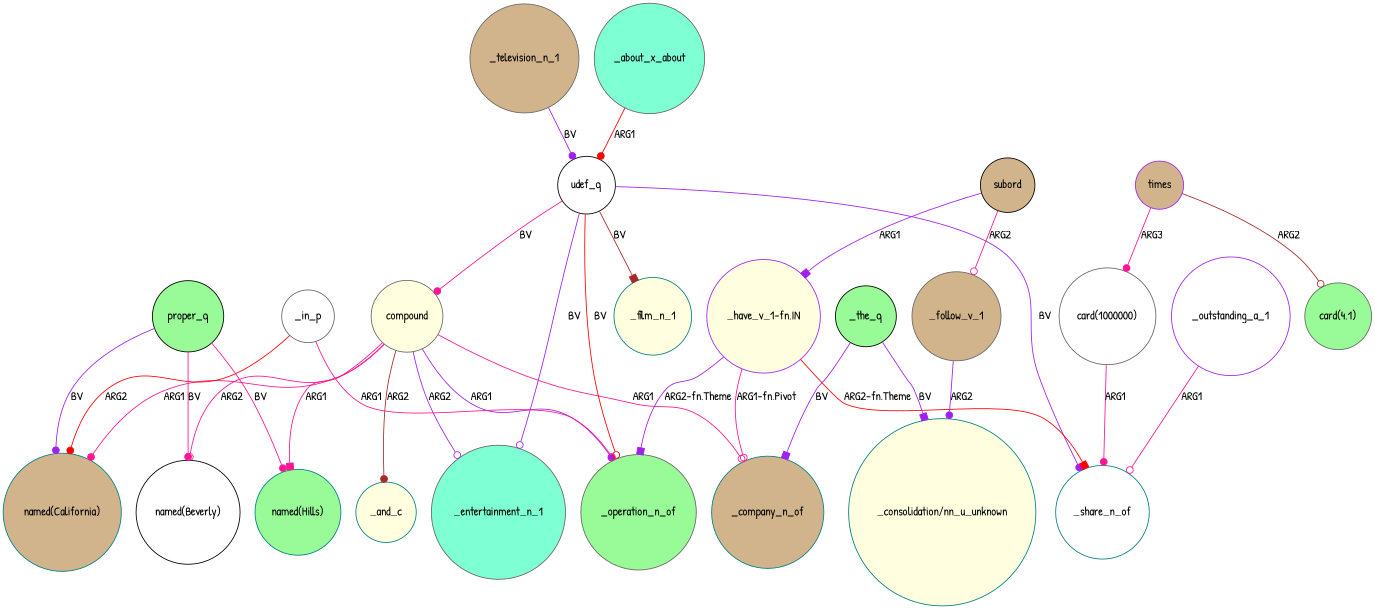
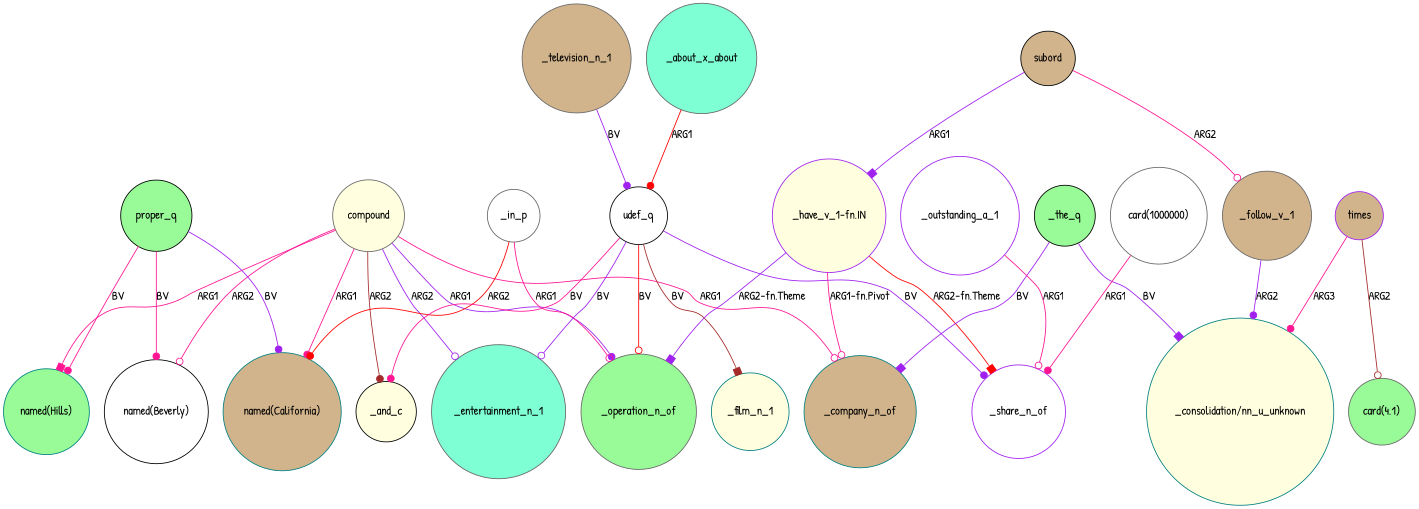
  digraph {
    fontname="Patrick Hand"
    node [color=gray40 fillcolor=tan fontname="Patrick Hand" shape=circle style=filled]
    edge [arrowhead=dot color=deeppink fontname="Patrick Hand"]
    compound [fillcolor=lightyellow]
    _operation_n_of [fillcolor=palegreen]
    "named(California)" [color=teal]
    "named(Hills)" [color=teal fillcolor=palegreen]
    _entertainment_n_1 [fillcolor=aquamarine]
    _company_n_of [color=teal]
    "named(Beverly)" [color=black fillcolor=white]
-   _and_c [color=teal fillcolor=lightyellow]
+   _and_c [color=black fillcolor=lightyellow]
    _in_p [fillcolor=white]
    udef_q [color=black fillcolor=white]
-   _share_n_of [color=teal fillcolor=white]
+   _share_n_of [color=purple fillcolor=white]
    _film_n_1 [color=teal fillcolor=lightyellow]
    _television_n_1
    proper_q [color=black fillcolor=palegreen]
    subord [color=black]
    _follow_v_1
    "_have_v_1-fn.IN" [color=purple fillcolor=lightyellow]
    "_consolidation/nn_u_unknown" [color=teal fillcolor=lightyellow]
    n19 [fillcolor=aquamarine label=_about_x_about]
    _the_q [color=black fillcolor=palegreen]
    _outstanding_a_1 [color=purple fillcolor=white]
    times [color=purple]
    "card(4.1)" [fillcolor=palegreen]
    "card(1000000)" [fillcolor=white]
    compound -> _operation_n_of [color=purple label=ARG1]
    compound -> "named(California)" [label=ARG1]
    compound -> "named(Hills)" [arrowhead=box label=ARG1]
    compound -> _entertainment_n_1 [arrowhead=odot color=purple label=ARG2]
    compound -> _company_n_of [arrowhead=odot label=ARG1]
    compound -> "named(Beverly)" [arrowhead=odot label=ARG2]
    compound -> _and_c [color=brown label=ARG2]
    _in_p -> _operation_n_of [arrowhead=odot label=ARG1]
    _in_p -> "named(California)" [color=red label=ARG2]
    udef_q -> _operation_n_of [arrowhead=odot color=red label=BV]
    udef_q -> _entertainment_n_1 [arrowhead=odot color=purple label=BV]
-   udef_q -> compound [label=BV]
+   udef_q -> _and_c [label=BV]
    udef_q -> _share_n_of [color=purple label=BV]
    udef_q -> _film_n_1 [arrowhead=box color=brown label=BV]
    _television_n_1 -> udef_q [color=purple label=BV]
    proper_q -> "named(California)" [color=purple label=BV]
    proper_q -> "named(Hills)" [label=BV]
    proper_q -> "named(Beverly)" [label=BV]
    subord -> _follow_v_1 [arrowhead=odot label=ARG2]
    subord -> "_have_v_1-fn.IN" [arrowhead=box color=purple label=ARG1]
    _follow_v_1 -> "_consolidation/nn_u_unknown" [color=purple label=ARG2]
    "_have_v_1-fn.IN" -> _operation_n_of [arrowhead=box color=purple label="ARG2-fn.Theme"]
    "_have_v_1-fn.IN" -> _company_n_of [arrowhead=odot label="ARG1-fn.Pivot"]
    "_have_v_1-fn.IN" -> _share_n_of [arrowhead=box color=red label="ARG2-fn.Theme"]
    n19 -> udef_q [color=red label=ARG1]
    _the_q -> _company_n_of [arrowhead=box color=purple label=BV]
    _the_q -> "_consolidation/nn_u_unknown" [arrowhead=box color=purple label=BV]
    _outstanding_a_1 -> _share_n_of [arrowhead=odot label=ARG1]
    times -> "card(4.1)" [arrowhead=odot color=brown label=ARG2]
-   times -> "card(1000000)" [label=ARG3]
+   times -> "_consolidation/nn_u_unknown" [label=ARG3]
    "card(1000000)" -> _share_n_of [label=ARG1]
  }
